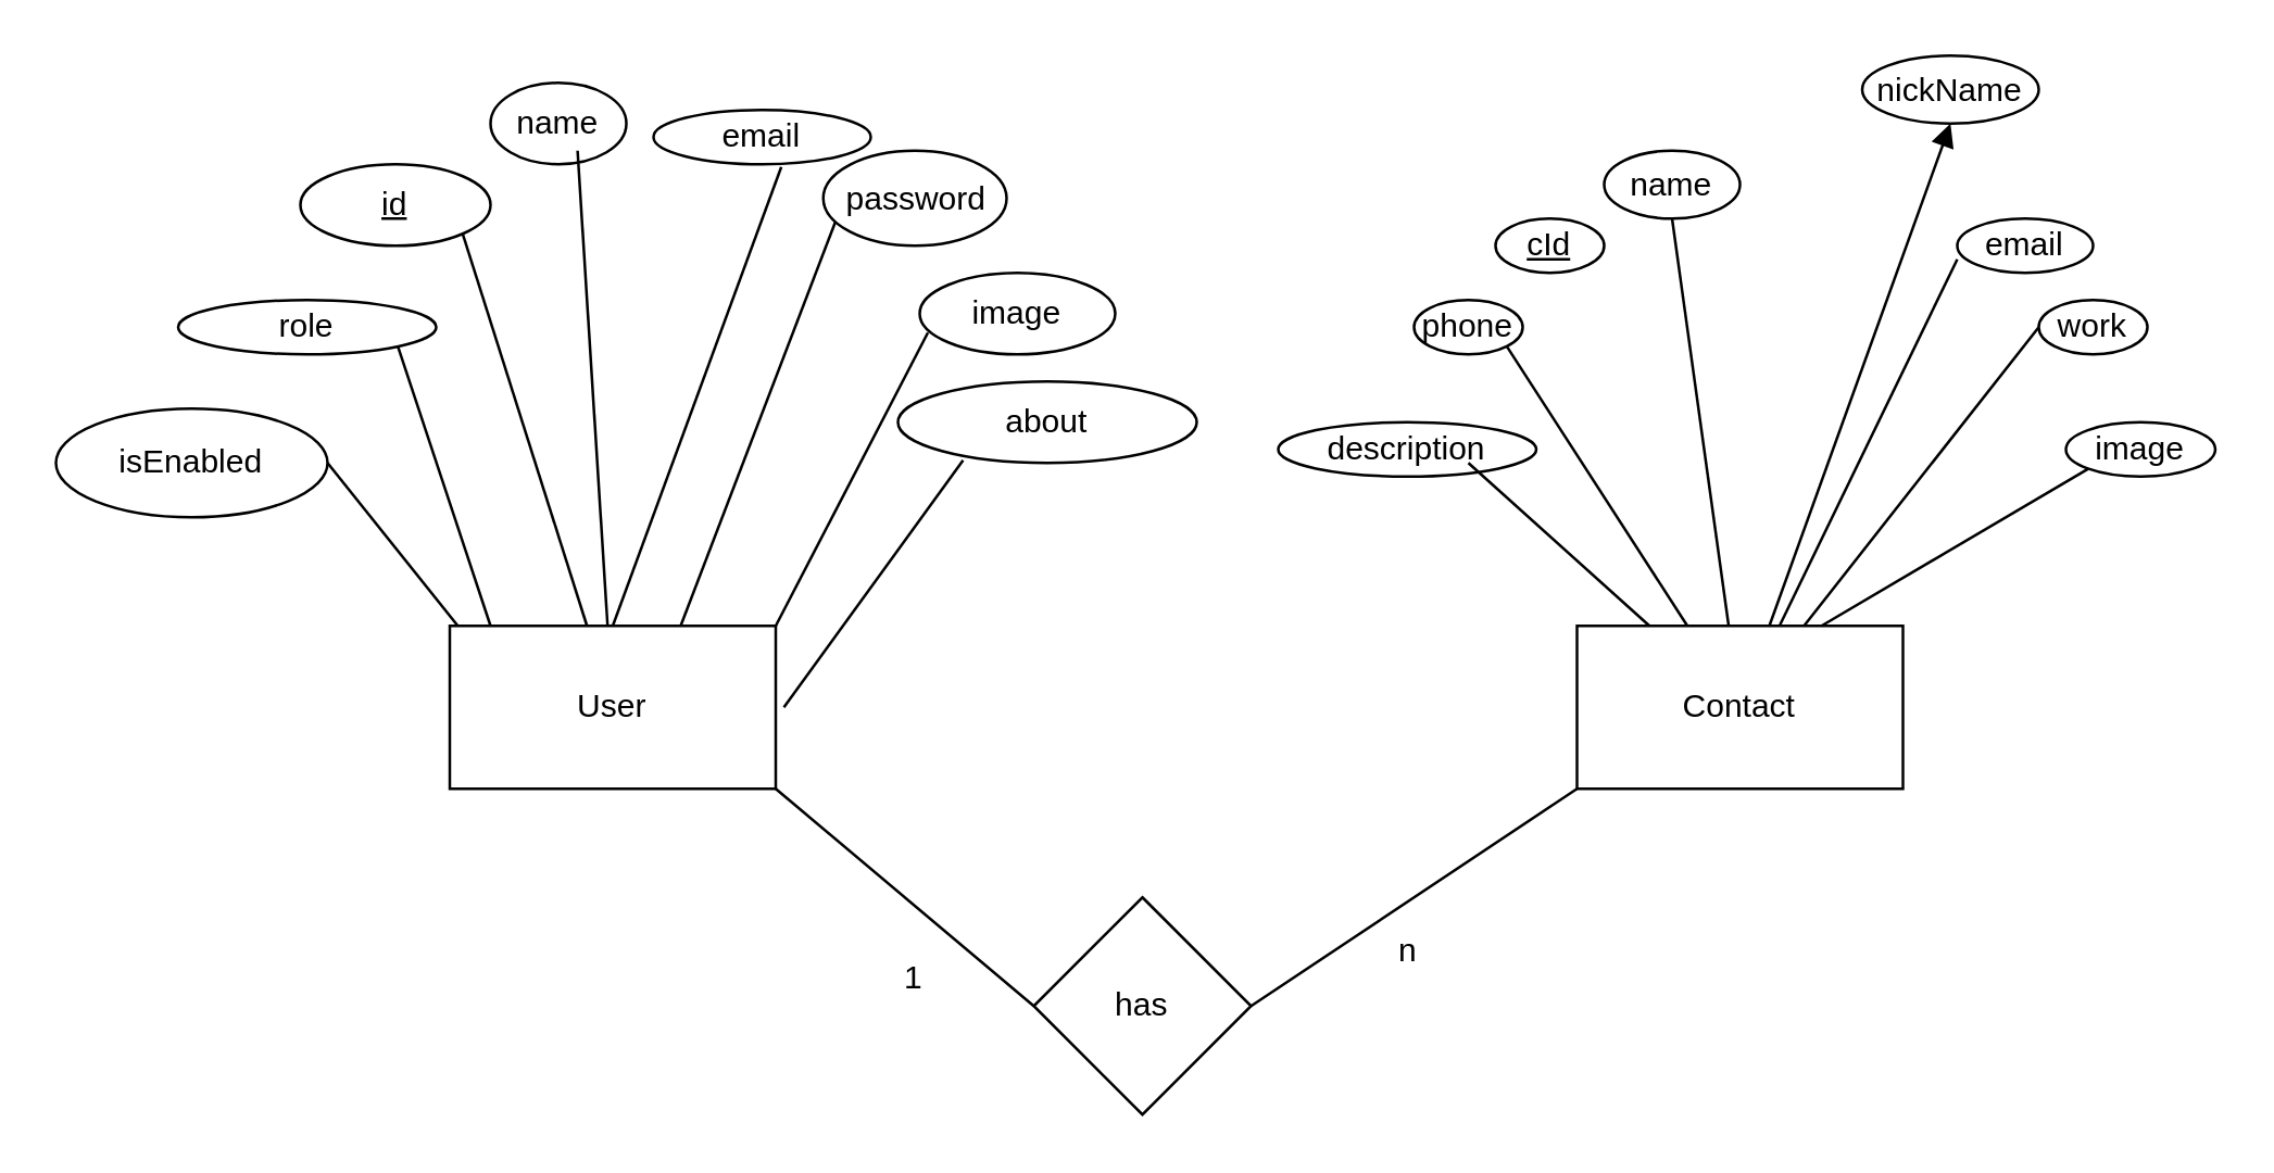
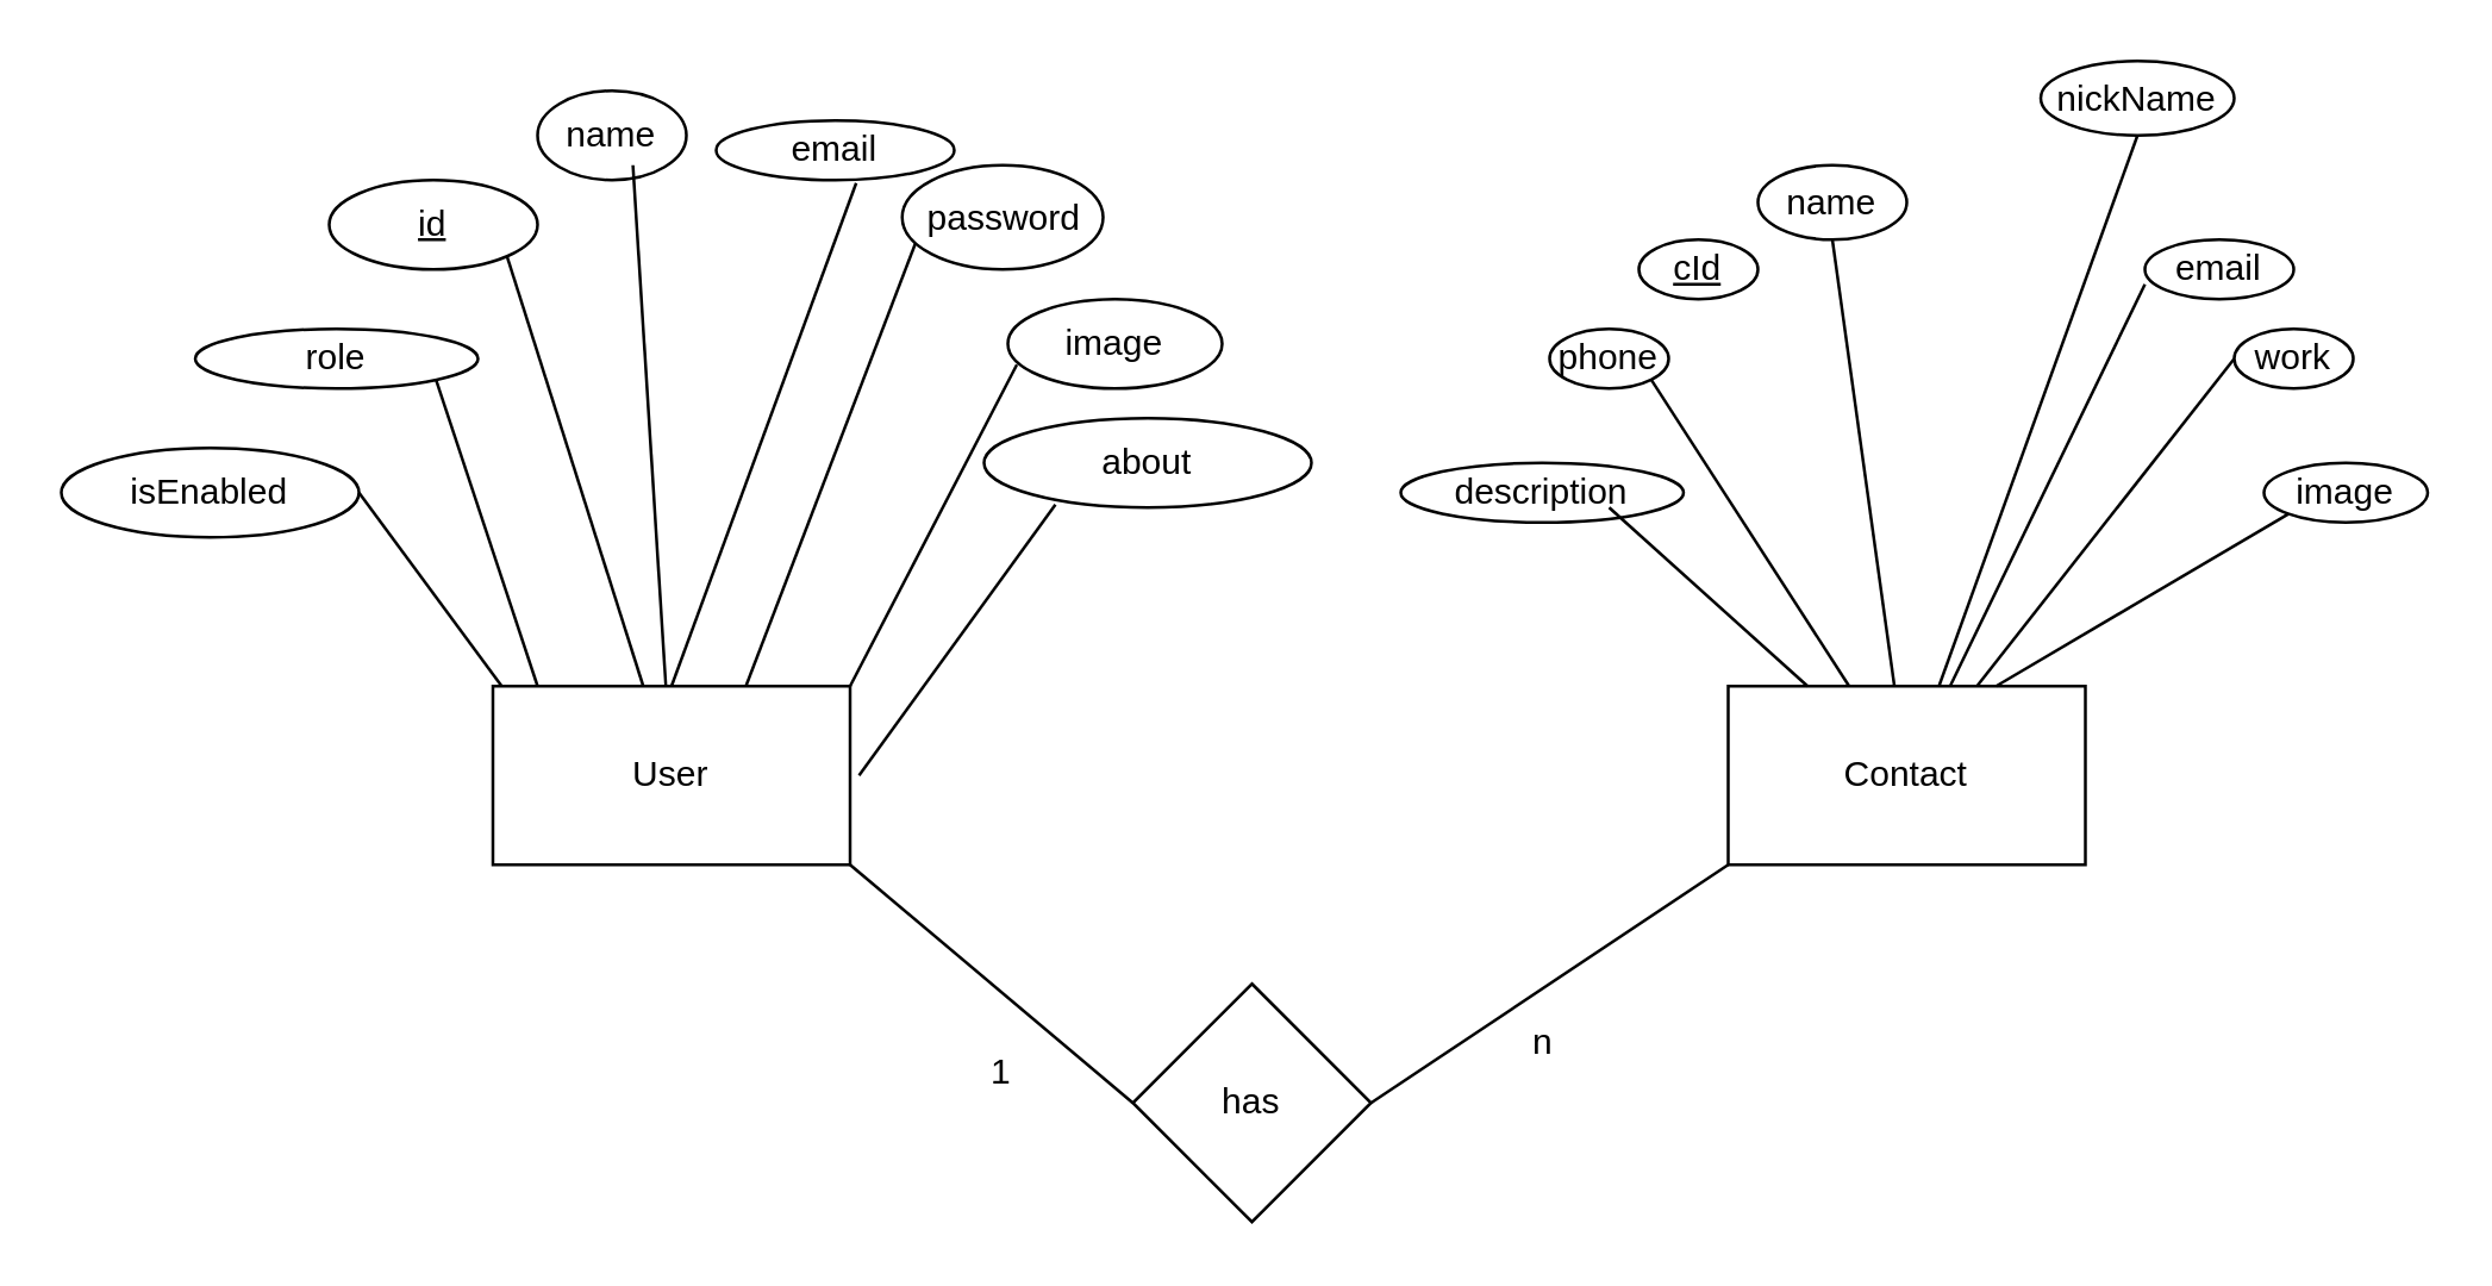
  <mxCell id="0" />
  <mxCell id="1" parent="0" />
  <mxCell id="2" value="User" style="rounded=0;whiteSpace=wrap;html=1;" parent="1" vertex="1"><mxGeometry x="165" y="230" width="120" height="60" as="geometry" /></mxCell>
  <mxCell id="3" value="email" style="ellipse;whiteSpace=wrap;html=1;" parent="1" vertex="1"><mxGeometry x="240" y="40" width="80" height="20" as="geometry" /></mxCell>
  <mxCell id="4" value="about" style="ellipse;whiteSpace=wrap;html=1;" parent="1" vertex="1"><mxGeometry x="330" y="140" width="110" height="30" as="geometry" /></mxCell>
  <mxCell id="5" value="role" style="ellipse;whiteSpace=wrap;html=1;" parent="1" vertex="1"><mxGeometry x="65" y="110" width="95" height="20" as="geometry" /></mxCell>
  <mxCell id="6" value="name" style="ellipse;whiteSpace=wrap;html=1;" parent="1" vertex="1"><mxGeometry x="180" width="50" height="30" as="geometry" y="30" /></mxCell>
  <mxCell id="7" value="&lt;u&gt;id&lt;/u&gt;" style="ellipse;whiteSpace=wrap;html=1;" parent="1" vertex="1"><mxGeometry x="110" y="60" width="70" height="30" as="geometry" /></mxCell>
  <mxCell id="8" value="image" style="ellipse;whiteSpace=wrap;html=1;" parent="1" vertex="1"><mxGeometry x="338" y="100" width="72" height="30" as="geometry" /></mxCell>
  <mxCell id="9" value="password" style="ellipse;whiteSpace=wrap;html=1;" parent="1" vertex="1"><mxGeometry x="302.5" y="55" width="67.5" height="35" as="geometry" /></mxCell>
- <mxCell id="10" value="isEnabled" style="ellipse;whiteSpace=wrap;html=1;" parent="1" vertex="1"><mxGeometry x="20" y="150" width="100" height="40" as="geometry" /></mxCell>
+ <mxCell id="10" value="isEnabled" style="ellipse;whiteSpace=wrap;html=1;" parent="1" vertex="1"><mxGeometry y="150" width="100" height="30" as="geometry" x="20" /></mxCell>
  <mxCell id="11" value="" style="endArrow=none;html=1;entryX=0.218;entryY=0.967;entryDx=0;entryDy=0;entryPerimeter=0;" parent="1" target="4" edge="1"><mxGeometry width="50" height="50" relative="1" as="geometry"><mxPoint x="288" y="260" as="sourcePoint" /><mxPoint x="338" y="210" as="targetPoint" /></mxGeometry></mxCell>
  <mxCell id="12" value="" style="endArrow=none;html=1;entryX=0.588;entryY=1.05;entryDx=0;entryDy=0;entryPerimeter=0;exitX=0.5;exitY=0;exitDx=0;exitDy=0;" parent="1" source="2" target="3" edge="1"><mxGeometry width="50" height="50" relative="1" as="geometry"><mxPoint x="230" y="220" as="sourcePoint" /><mxPoint x="280" y="200" as="targetPoint" /></mxGeometry></mxCell>
  <mxCell id="13" value="" style="endArrow=none;html=1;entryX=0.588;entryY=1.05;entryDx=0;entryDy=0;entryPerimeter=0;" parent="1" source="2" edge="1"><mxGeometry width="50" height="50" relative="1" as="geometry"><mxPoint x="150" y="200" as="sourcePoint" /><mxPoint x="212.04" y="55" as="targetPoint" /></mxGeometry></mxCell>
  <mxCell id="14" value="" style="endArrow=none;html=1;entryX=0.588;entryY=1.05;entryDx=0;entryDy=0;entryPerimeter=0;" parent="1" edge="1"><mxGeometry width="50" height="50" relative="1" as="geometry"><mxPoint x="250" y="230" as="sourcePoint" /><mxPoint x="307.04" y="81" as="targetPoint" /></mxGeometry></mxCell>
  <mxCell id="15" value="" style="endArrow=none;html=1;entryX=1;entryY=0.5;entryDx=0;entryDy=0;exitX=0.5;exitY=0;exitDx=0;exitDy=0;" parent="1" target="10" edge="1"><mxGeometry width="50" height="50" relative="1" as="geometry"><mxPoint x="167.96" y="230" as="sourcePoint" /><mxPoint x="230" y="61" as="targetPoint" /></mxGeometry></mxCell>
  <mxCell id="16" value="" style="endArrow=none;html=1;entryX=0.042;entryY=0.733;entryDx=0;entryDy=0;entryPerimeter=0;exitX=1;exitY=0;exitDx=0;exitDy=0;" parent="1" source="2" target="8" edge="1"><mxGeometry width="50" height="50" relative="1" as="geometry"><mxPoint x="275.96" y="259" as="sourcePoint" /><mxPoint x="338" y="90" as="targetPoint" /></mxGeometry></mxCell>
  <mxCell id="17" value="" style="endArrow=none;html=1;entryX=1;entryY=1;entryDx=0;entryDy=0;" parent="1" target="5" edge="1"><mxGeometry width="50" height="50" relative="1" as="geometry"><mxPoint x="180" y="230" as="sourcePoint" /><mxPoint x="230" y="180" as="targetPoint" /></mxGeometry></mxCell>
  <mxCell id="18" value="" style="endArrow=none;html=1;entryX=1;entryY=1;entryDx=0;entryDy=0;" parent="1" source="2" target="7" edge="1"><mxGeometry width="50" height="50" relative="1" as="geometry"><mxPoint x="150" y="259" as="sourcePoint" /><mxPoint x="212.04" y="90" as="targetPoint" /></mxGeometry></mxCell>
  <mxCell id="19" value="Contact" style="rounded=0;whiteSpace=wrap;html=1;" parent="1" vertex="1"><mxGeometry x="580" y="230" width="120" height="60" as="geometry" /></mxCell>
  <mxCell id="20" value="&lt;u&gt;cId&lt;/u&gt;" style="ellipse;whiteSpace=wrap;html=1;" parent="1" vertex="1"><mxGeometry x="550" y="80" width="40" height="20" as="geometry" /></mxCell>
  <mxCell id="21" value="name&lt;span style=&quot;color: rgba(0 , 0 , 0 , 0) ; font-family: monospace ; font-size: 0px&quot;&gt;%3CmxGraphModel%3E%3Croot%3E%3CmxCell%20id%3D%220%22%2F%3E%3CmxCell%20id%3D%221%22%20parent%3D%220%22%2F%3E%3CmxCell%20id%3D%222%22%20value%3D%22role%22%20style%3D%22ellipse%3BwhiteSpace%3Dwrap%3Bhtml%3D1%3B%22%20vertex%3D%221%22%20parent%3D%221%22%3E%3CmxGeometry%20x%3D%2245%22%20y%3D%2280%22%20width%3D%2295%22%20height%3D%2220%22%20as%3D%22geometry%22%2F%3E%3C%2FmxCell%3E%3C%2Froot%3E%3C%2FmxGraphModel%3E&lt;/span&gt;" style="ellipse;whiteSpace=wrap;html=1;" parent="1" vertex="1"><mxGeometry x="590" y="55" width="50" height="25" as="geometry" /></mxCell>
  <mxCell id="22" value="nickName" style="ellipse;whiteSpace=wrap;html=1;" parent="1" vertex="1"><mxGeometry x="685" y="20" width="65" height="25" as="geometry" /></mxCell>
  <mxCell id="23" value="work" style="ellipse;whiteSpace=wrap;html=1;" parent="1" vertex="1"><mxGeometry x="750" y="110" width="40" height="20" as="geometry" /></mxCell>
  <mxCell id="24" value="email" style="ellipse;whiteSpace=wrap;html=1;" parent="1" vertex="1"><mxGeometry x="720" y="80" width="50" height="20" as="geometry" /></mxCell>
  <mxCell id="25" value="image" style="ellipse;whiteSpace=wrap;html=1;" parent="1" vertex="1"><mxGeometry x="760" y="155" width="55" height="20" as="geometry" /></mxCell>
  <mxCell id="26" value="description" style="ellipse;whiteSpace=wrap;html=1;" parent="1" vertex="1"><mxGeometry x="470" y="155" width="95" height="20" as="geometry" /></mxCell>
  <mxCell id="27" value="phone" style="ellipse;whiteSpace=wrap;html=1;" parent="1" vertex="1"><mxGeometry x="520" y="110" width="40" height="20" as="geometry" /></mxCell>
  <mxCell id="28" value="" style="endArrow=none;html=1;entryX=0;entryY=1;entryDx=0;entryDy=0;" parent="1" target="25" edge="1"><mxGeometry width="50" height="50" relative="1" as="geometry"><mxPoint x="670" y="230" as="sourcePoint" /><mxPoint x="720" y="180" as="targetPoint" /></mxGeometry></mxCell>
  <mxCell id="29" value="" style="endArrow=none;html=1;entryX=0;entryY=0.5;entryDx=0;entryDy=0;" parent="1" source="19" target="23" edge="1"><mxGeometry width="50" height="50" relative="1" as="geometry"><mxPoint x="420" y="340" as="sourcePoint" /><mxPoint x="470" y="290" as="targetPoint" /></mxGeometry></mxCell>
  <mxCell id="30" value="" style="endArrow=none;html=1;" parent="1" source="19" edge="1"><mxGeometry width="50" height="50" relative="1" as="geometry"><mxPoint x="670" y="145" as="sourcePoint" /><mxPoint x="720" y="95" as="targetPoint" /></mxGeometry></mxCell>
- <mxCell id="31" value="" style="endArrow=block;html=1;entryX=0.5;entryY=1;entryDx=0;entryDy=0;" parent="1" source="19" target="22" edge="1"><mxGeometry width="50" height="50" relative="1" as="geometry"><mxPoint x="440" y="360" as="sourcePoint" /><mxPoint x="490" y="310" as="targetPoint" /></mxGeometry></mxCell>
+ <mxCell id="31" value="" style="endArrow=none;html=1;entryX=0.5;entryY=1;entryDx=0;entryDy=0;" parent="1" source="19" target="22" edge="1"><mxGeometry width="50" height="50" relative="1" as="geometry"><mxPoint x="440" y="360" as="sourcePoint" /><mxPoint x="490" y="310" as="targetPoint" /></mxGeometry></mxCell>
  <mxCell id="32" value="" style="endArrow=none;html=1;entryX=0.5;entryY=1;entryDx=0;entryDy=0;" parent="1" source="19" target="21" edge="1"><mxGeometry width="50" height="50" relative="1" as="geometry"><mxPoint x="450" y="370" as="sourcePoint" /><mxPoint x="500" y="320" as="targetPoint" /></mxGeometry></mxCell>
  <mxCell id="33" value="" style="endArrow=none;html=1;" parent="1" source="19" edge="1"><mxGeometry width="50" height="50" relative="1" as="geometry"><mxPoint x="490" y="220" as="sourcePoint" /><mxPoint x="540" y="170" as="targetPoint" /></mxGeometry></mxCell>
  <mxCell id="34" value="" style="endArrow=none;html=1;entryX=1;entryY=1;entryDx=0;entryDy=0;" parent="1" source="19" target="27" edge="1"><mxGeometry width="50" height="50" relative="1" as="geometry"><mxPoint x="400" y="320" as="sourcePoint" /><mxPoint x="450" y="270" as="targetPoint" /></mxGeometry></mxCell>
  <mxCell id="35" value="has" style="rhombus;whiteSpace=wrap;html=1;" vertex="1" parent="1"><mxGeometry x="380" y="330" width="80" height="80" as="geometry" /></mxCell>
  <mxCell id="36" value="" style="endArrow=none;html=1;exitX=1;exitY=0.5;exitDx=0;exitDy=0;" edge="1" parent="1" source="35"><mxGeometry width="50" height="50" relative="1" as="geometry"><mxPoint x="530" y="340" as="sourcePoint" /><mxPoint x="580" y="290" as="targetPoint" /></mxGeometry></mxCell>
  <mxCell id="37" value="" style="endArrow=none;html=1;exitX=1;exitY=1;exitDx=0;exitDy=0;" edge="1" parent="1" source="2"><mxGeometry width="50" height="50" relative="1" as="geometry"><mxPoint x="330" y="420" as="sourcePoint" /><mxPoint x="380" y="370" as="targetPoint" /></mxGeometry></mxCell>
  <mxCell id="38" value="1" style="text;html=1;strokeColor=none;fillColor=none;align=center;verticalAlign=middle;whiteSpace=wrap;rounded=0;" vertex="1" parent="1"><mxGeometry x="316.25" y="350" width="40" height="20" as="geometry" /></mxCell>
  <mxCell id="39" value="n" style="text;html=1;strokeColor=none;fillColor=none;align=center;verticalAlign=middle;whiteSpace=wrap;rounded=0;" vertex="1" parent="1"><mxGeometry x="497.5" y="340" width="40" height="20" as="geometry" /></mxCell>
